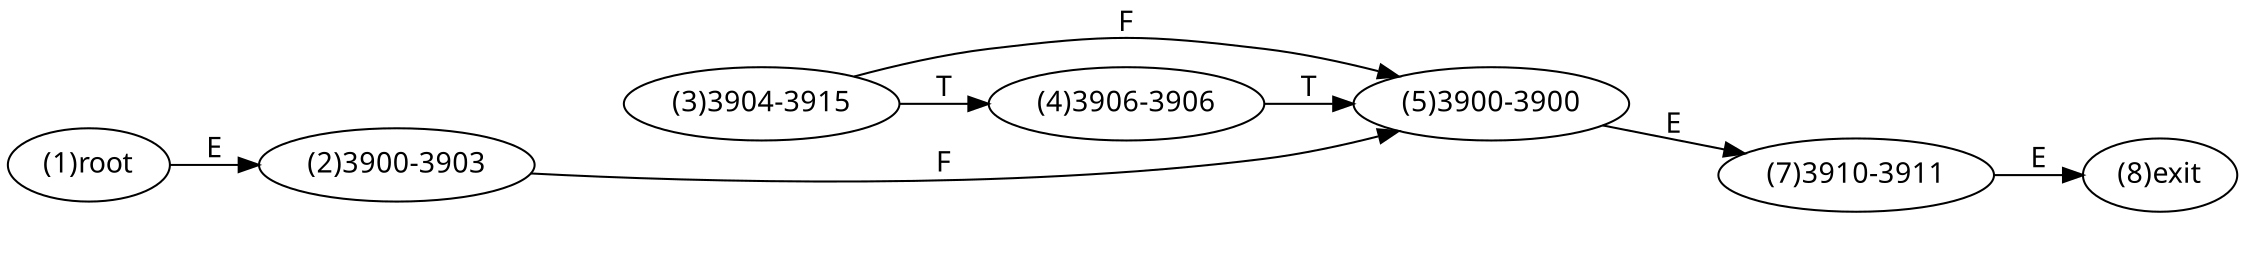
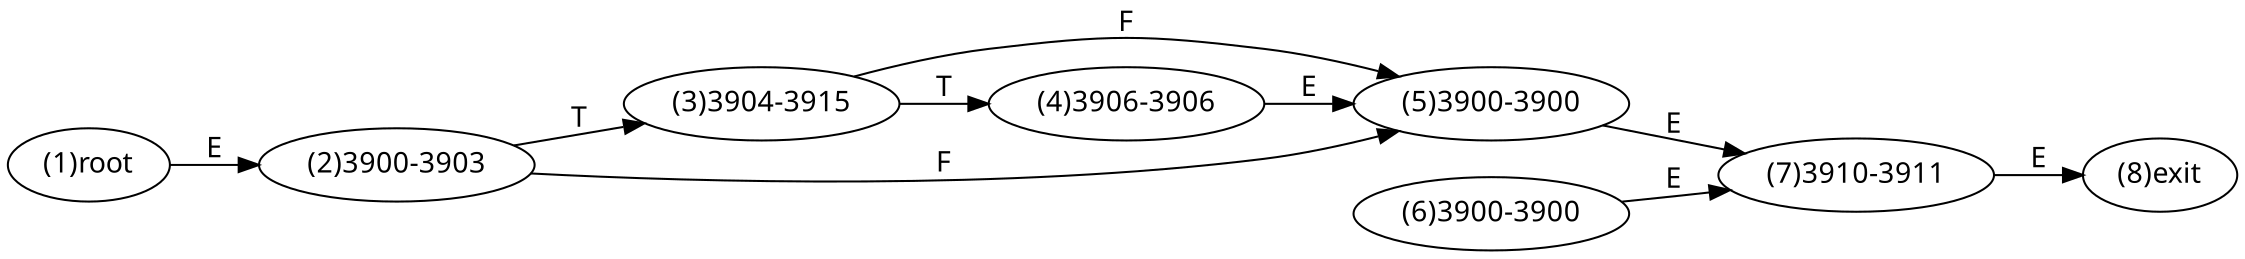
  digraph {
    fontname="Noto Sans"
    rankdir=LR
    node [fontname="Noto Sans"]
    edge [fontname="Noto Sans"]
    n1 [label="(1)root"]
    n2 [label="(2)3900-3903"]
    n3 [label="(3)3904-3915"]
    n4 [label="(5)3900-3900"]
    n5 [label="(4)3906-3906"]
    n6 [label="(7)3910-3911"]
    n7 [label="(8)exit"]
+   n8 [label="(6)3900-3900"]
    n1 -> n2 [label=E]
+   n2 -> n3 [label=T]
    n2 -> n4 [label=F]
    n3 -> n4 [label=F]
    n3 -> n5 [label=T]
    n4 -> n6 [label=E]
-   n5 -> n4 [label=T]
+   n5 -> n4 [label=E]
    n6 -> n7 [label=E]
+   n8 -> n6 [label=E]
  }
